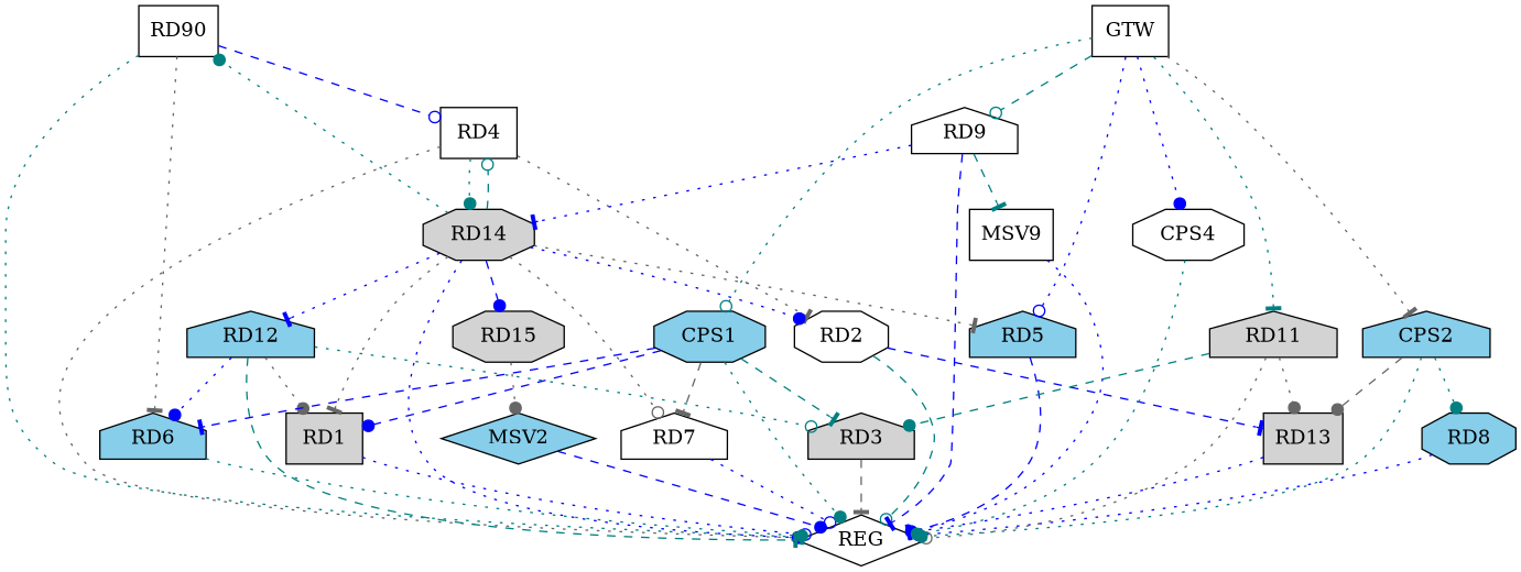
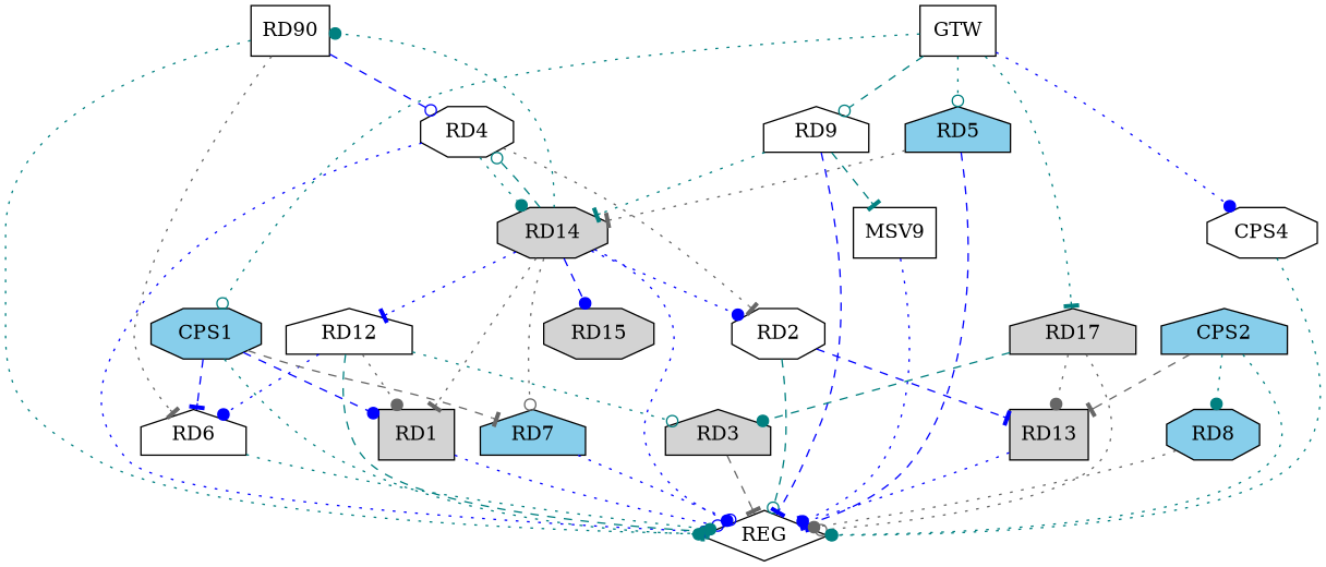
  strict digraph {
    node [fillcolor=white shape=house style=filled]
    edge [arrowhead=dot color=teal style=dotted]
    n1 [fillcolor=lightgrey label=RD1 shape=box]
    n2 [label=REG shape=diamond]
    n3 [label=RD2 shape=octagon]
    n4 [fillcolor=lightgrey label=RD13 shape=box]
    n5 [fillcolor=lightgrey label=RD3]
-   n6 [label=RD4 shape=box]
+   n6 [label=RD4 shape=octagon]
    n7 [fillcolor=lightgrey label=RD14 shape=octagon]
    n8 [fillcolor=skyblue label=RD5]
-   n9 [label=RD7]
+   n9 [fillcolor=skyblue label=RD7]
    n10 [label=RD90 shape=box]
-   n11 [fillcolor=skyblue label=RD12]
+   n11 [label=RD12]
    n12 [fillcolor=lightgrey label=RD15 shape=octagon]
-   n13 [fillcolor=skyblue label=RD6]
+   n13 [label=RD6]
    n14 [fillcolor=skyblue label=RD8 shape=octagon]
    n15 [label=RD9]
    n16 [label=MSV9 shape=box]
-   n17 [fillcolor=lightgrey label=RD11]
-   n18 [fillcolor=skyblue label=MSV2 shape=diamond]
+   n17 [fillcolor=lightgrey label=RD17]
    n19 [fillcolor=skyblue label=CPS1 shape=octagon]
    n20 [fillcolor=skyblue label=CPS2]
    n21 [label=GTW shape=box]
    n22 [label=CPS4 shape=octagon]
    n1 -> n2 [arrowhead=odot color=blue]
    n3 -> n2 [arrowhead=odot style=dashed]
    n3 -> n4 [arrowhead=tee color=blue style=dashed]
    n4 -> n2 [arrowhead=tee color=blue]
    n5 -> n2 [arrowhead=tee color=gray40 style=dashed]
-   n6 -> n2 [color=gray40]
+   n6 -> n2 [color=blue]
    n6 -> n3 [arrowhead=tee color=gray40]
    n6 -> n7
    n7 -> n1 [arrowhead=tee color=gray40]
    n7 -> n2 [color=blue]
    n7 -> n3 [color=blue]
    n7 -> n6 [arrowhead=odot style=dashed]
-   n7 -> n8 [arrowhead=tee color=gray40]
+   n8 -> n7 [arrowhead=tee color=gray40]
    n7 -> n9 [arrowhead=odot color=gray40]
    n7 -> n10
    n7 -> n11 [arrowhead=tee color=blue]
    n7 -> n12 [color=blue style=dashed]
    n8 -> n2 [arrowhead=tee color=blue style=dashed]
    n9 -> n2 [arrowhead=odot color=blue]
    n10 -> n2 [arrowhead=tee]
    n10 -> n6 [arrowhead=odot color=blue style=dashed]
    n10 -> n13 [arrowhead=tee color=gray40]
    n11 -> n1 [color=gray40]
    n11 -> n2 [arrowhead=tee style=dashed]
    n11 -> n5 [arrowhead=odot]
    n11 -> n13 [color=blue]
-   n12 -> n18 [color=gray40]
    n13 -> n2
-   n14 -> n2 [color=blue]
+   n14 -> n2 [color=gray40]
    n15 -> n2 [arrowhead=tee color=blue style=dashed]
-   n15 -> n7 [arrowhead=tee color=blue]
+   n15 -> n7 [arrowhead=tee]
    n15 -> n16 [arrowhead=tee style=dashed]
    n16 -> n2 [color=blue]
    n17 -> n2 [arrowhead=odot color=gray40]
    n17 -> n4 [color=gray40]
    n17 -> n5 [style=dashed]
-   n18 -> n2 [color=blue style=dashed]
    n19 -> n1 [color=blue style=dashed]
    n19 -> n2
-   n19 -> n5 [arrowhead=tee style=dashed]
    n19 -> n9 [arrowhead=tee color=gray40 style=dashed]
    n19 -> n13 [arrowhead=tee color=blue style=dashed]
    n20 -> n2
-   n20 -> n4 [color=gray40 style=dashed]
+   n20 -> n4 [arrowhead=tee color=gray40 style=dashed]
    n20 -> n14
-   n21 -> n8 [arrowhead=odot color=blue]
+   n21 -> n8 [arrowhead=odot]
    n21 -> n15 [arrowhead=odot style=dashed]
    n21 -> n17 [arrowhead=tee]
    n21 -> n19 [arrowhead=odot]
-   n21 -> n20 [arrowhead=tee color=gray40]
    n21 -> n22 [color=blue]
    n22 -> n2
  }
